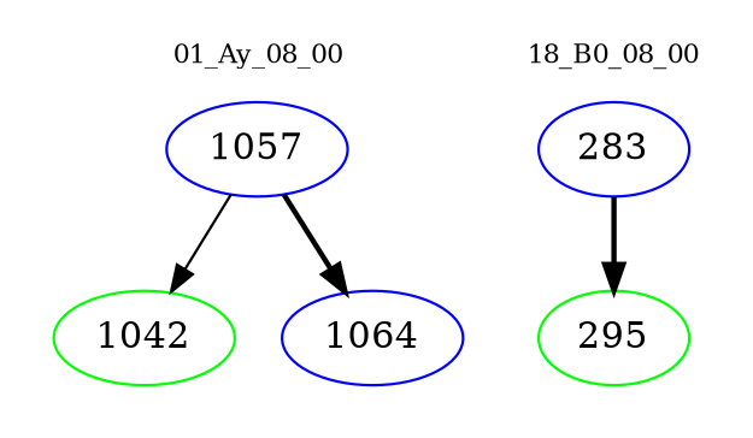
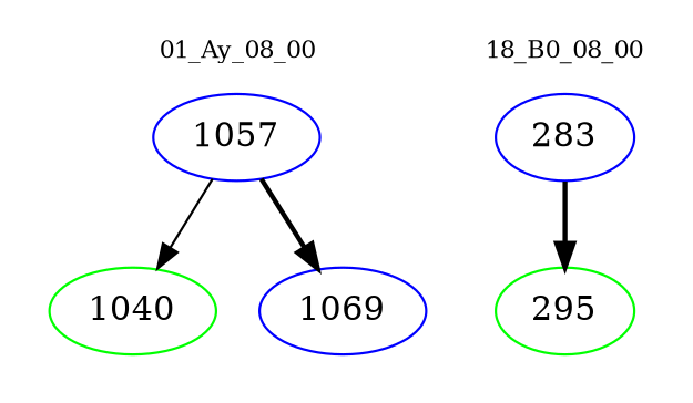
  digraph {
    node [color=blue]
    edge [color=black style=bold]
    n1 [label=1057]
-   n2 [color=green label=1042]
-   n3 [label=1064]
+   n2 [color=green label=1040]
+   n3 [label=1069]
    n4 [label=283]
    n5 [color=green label=295]
    subgraph cluster_1 {
      color=white
      fontsize=10
      label="01_Ay_08_00"
      n1
      n2
      n3
    }
    subgraph cluster_2 {
      color=white
      fontsize=10
      label="18_B0_08_00"
      n4
      n5
    }
    n1 -> n2 [style=solid]
    n1 -> n3
    n4 -> n5
  }
